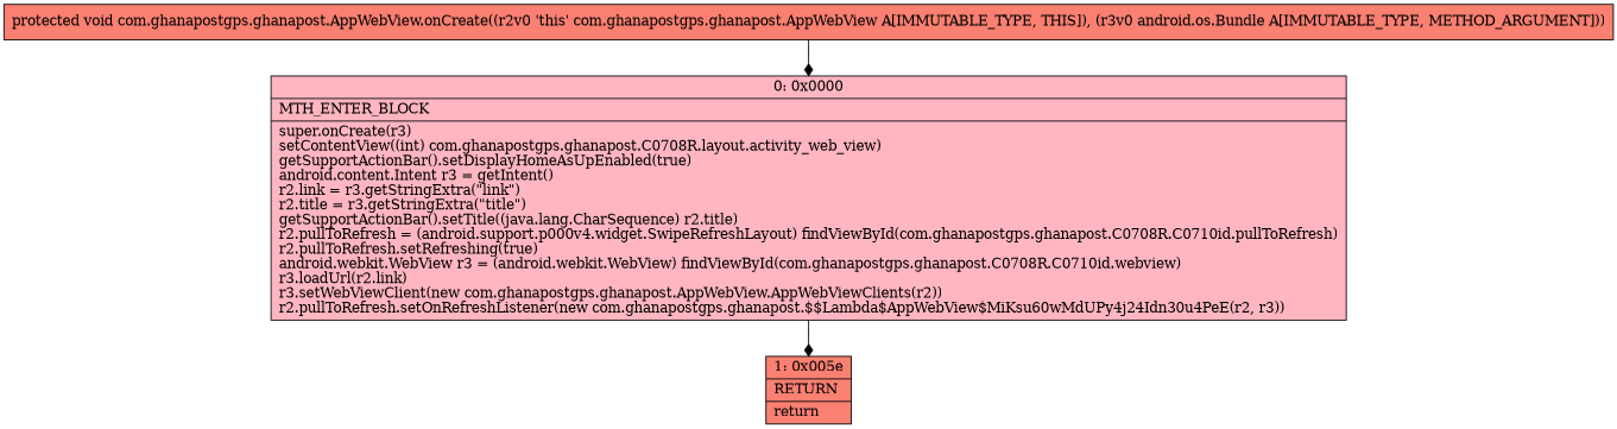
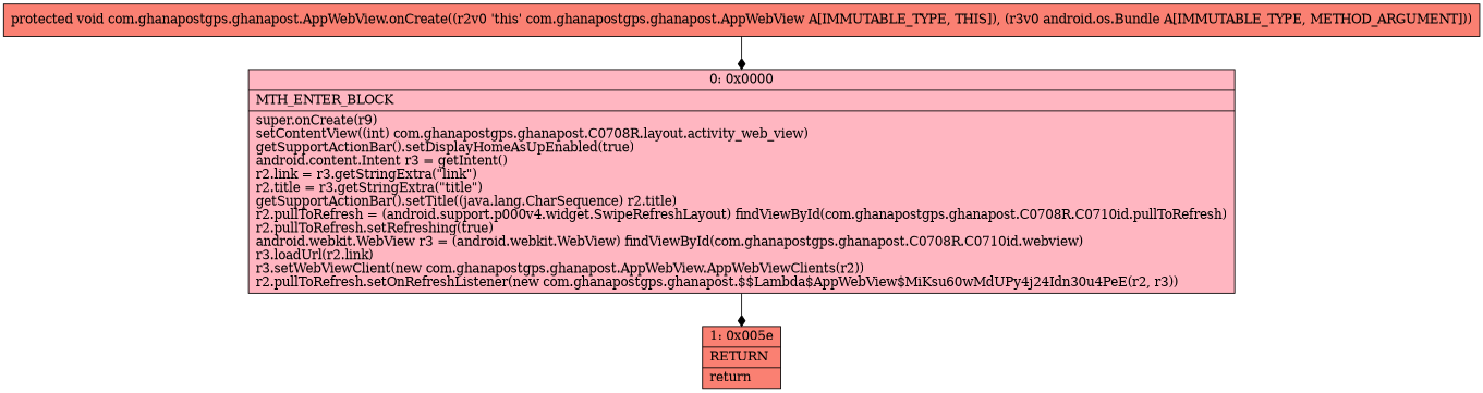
  digraph {
    node [shape=record style=filled fillcolor=salmon]
    edge [arrowhead=diamond]
-   n1 [label="{0\:\ 0x0000|MTH_ENTER_BLOCK\l|super.onCreate(r3)\lsetContentView((int) com.ghanapostgps.ghanapost.C0708R.layout.activity_web_view)\lgetSupportActionBar().setDisplayHomeAsUpEnabled(true)\landroid.content.Intent r3 = getIntent()\lr2.link = r3.getStringExtra(\"link\")\lr2.title = r3.getStringExtra(\"title\")\lgetSupportActionBar().setTitle((java.lang.CharSequence) r2.title)\lr2.pullToRefresh = (android.support.p000v4.widget.SwipeRefreshLayout) findViewById(com.ghanapostgps.ghanapost.C0708R.C0710id.pullToRefresh)\lr2.pullToRefresh.setRefreshing(true)\landroid.webkit.WebView r3 = (android.webkit.WebView) findViewById(com.ghanapostgps.ghanapost.C0708R.C0710id.webview)\lr3.loadUrl(r2.link)\lr3.setWebViewClient(new com.ghanapostgps.ghanapost.AppWebView.AppWebViewClients(r2))\lr2.pullToRefresh.setOnRefreshListener(new com.ghanapostgps.ghanapost.$$Lambda$AppWebView$MiKsu60wMdUPy4j24Idn30u4PeE(r2, r3))\l}" fillcolor=lightpink]
+   n1 [label="{0\:\ 0x0000|MTH_ENTER_BLOCK\l|super.onCreate(r9)\lsetContentView((int) com.ghanapostgps.ghanapost.C0708R.layout.activity_web_view)\lgetSupportActionBar().setDisplayHomeAsUpEnabled(true)\landroid.content.Intent r3 = getIntent()\lr2.link = r3.getStringExtra(\"link\")\lr2.title = r3.getStringExtra(\"title\")\lgetSupportActionBar().setTitle((java.lang.CharSequence) r2.title)\lr2.pullToRefresh = (android.support.p000v4.widget.SwipeRefreshLayout) findViewById(com.ghanapostgps.ghanapost.C0708R.C0710id.pullToRefresh)\lr2.pullToRefresh.setRefreshing(true)\landroid.webkit.WebView r3 = (android.webkit.WebView) findViewById(com.ghanapostgps.ghanapost.C0708R.C0710id.webview)\lr3.loadUrl(r2.link)\lr3.setWebViewClient(new com.ghanapostgps.ghanapost.AppWebView.AppWebViewClients(r2))\lr2.pullToRefresh.setOnRefreshListener(new com.ghanapostgps.ghanapost.$$Lambda$AppWebView$MiKsu60wMdUPy4j24Idn30u4PeE(r2, r3))\l}" fillcolor=lightpink]
    n2 [label="{1\:\ 0x005e|RETURN\l|return\l}"]
    n3 [label="{protected void com.ghanapostgps.ghanapost.AppWebView.onCreate((r2v0 'this' com.ghanapostgps.ghanapost.AppWebView A[IMMUTABLE_TYPE, THIS]), (r3v0 android.os.Bundle A[IMMUTABLE_TYPE, METHOD_ARGUMENT])) }"]
    n1 -> n2
    n3 -> n1
  }
